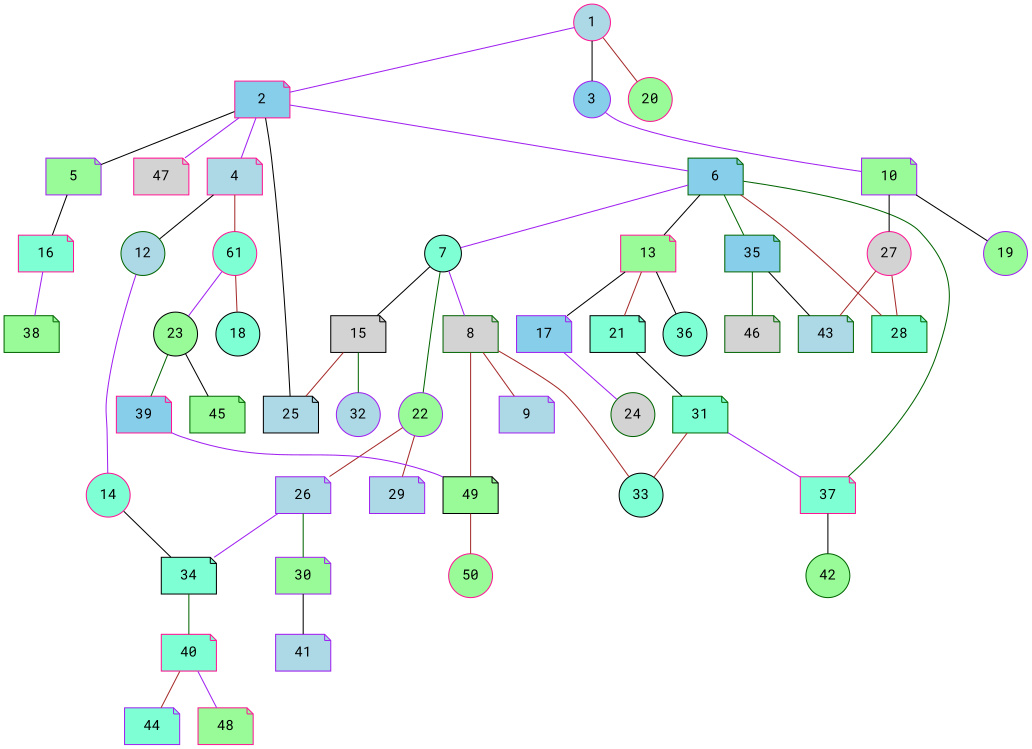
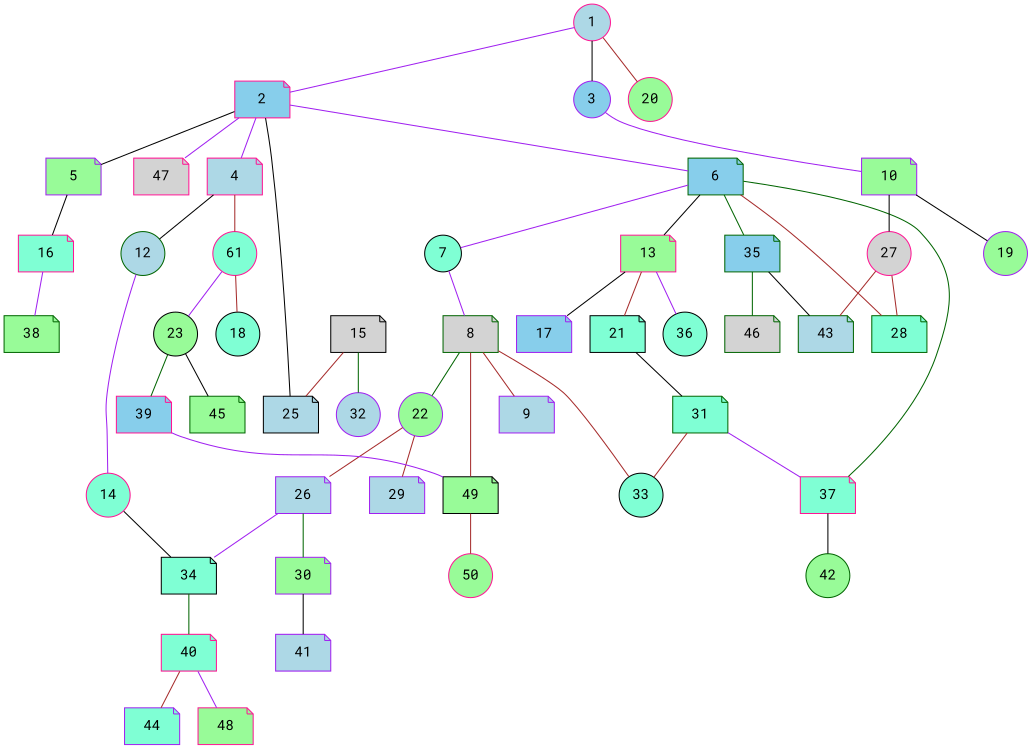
  graph {
    fontname="Roboto Mono"
    node [color=deeppink fillcolor=palegreen fontname="Roboto Mono" shape=note style=filled]
    edge [color=purple fontname="Roboto Mono"]
    1 [fillcolor=lightblue shape=circle]
    2 [fillcolor=skyblue]
    3 [color=purple fillcolor=skyblue shape=circle]
    20 [shape=circle]
    4 [fillcolor=lightblue]
    5 [color=purple]
    6 [color=darkgreen fillcolor=skyblue]
    25 [color=black fillcolor=lightblue]
    47 [fillcolor=lightgrey]
    10 [color=purple]
    n11 [fillcolor=aquamarine label=61 shape=circle]
    12 [color=darkgreen fillcolor=lightblue shape=circle]
    16 [fillcolor=aquamarine]
    7 [color=black fillcolor=aquamarine shape=circle]
    13
    28 [color=darkgreen fillcolor=aquamarine]
    35 [color=darkgreen fillcolor=skyblue]
    37 [fillcolor=aquamarine]
    19 [color=purple shape=circle]
    27 [fillcolor=lightgrey shape=circle]
    18 [color=black fillcolor=aquamarine shape=circle]
    23 [color=black shape=circle]
    14 [fillcolor=aquamarine shape=circle]
    38 [color=darkgreen]
    8 [color=darkgreen fillcolor=lightgrey]
    15 [color=black fillcolor=lightgrey]
    17 [color=purple fillcolor=skyblue]
    21 [color=black fillcolor=aquamarine]
    36 [color=black fillcolor=aquamarine shape=circle]
    43 [color=darkgreen fillcolor=lightblue]
    46 [color=darkgreen fillcolor=lightgrey]
    42 [color=darkgreen shape=circle]
    9 [color=purple fillcolor=lightblue]
    22 [color=purple shape=circle]
    33 [color=black fillcolor=aquamarine shape=circle]
    49 [color=black]
    32 [color=purple fillcolor=lightblue shape=circle]
    26 [color=purple fillcolor=lightblue]
    29 [color=purple fillcolor=lightblue]
    50 [shape=circle]
    39 [fillcolor=skyblue]
    45 [color=darkgreen]
    34 [color=black fillcolor=aquamarine]
-   24 [color=darkgreen fillcolor=lightgrey shape=circle]
    31 [color=darkgreen fillcolor=aquamarine]
    40 [fillcolor=aquamarine]
    30 [color=purple]
    41 [color=purple fillcolor=lightblue]
    44 [color=purple fillcolor=aquamarine]
    48
    1 -- 2
    1 -- 3 [color=black]
    1 -- 20 [color=brown]
    2 -- 4
    2 -- 5 [color=black]
    2 -- 6
    2 -- 25 [color=black]
    2 -- 47
    3 -- 10
    4 -- n11 [color=brown]
    4 -- 12 [color=black]
    5 -- 16 [color=black]
    6 -- 7
    6 -- 13 [color=black]
    6 -- 28 [color=brown]
    6 -- 35 [color=darkgreen]
    6 -- 37 [color=darkgreen]
    10 -- 19 [color=black]
    10 -- 27 [color=black]
    n11 -- 18 [color=brown]
    n11 -- 23
    12 -- 14
    16 -- 38
    7 -- 8
-   7 -- 15 [color=black]
    13 -- 17 [color=black]
    13 -- 21 [color=brown]
-   13 -- 36 [color=black]
+   13 -- 36
    35 -- 43 [color=black]
    35 -- 46 [color=darkgreen]
    37 -- 42 [color=black]
    27 -- 28 [color=brown]
    27 -- 43 [color=brown]
    23 -- 39 [color=darkgreen]
    23 -- 45 [color=black]
    14 -- 34 [color=black]
    8 -- 9 [color=brown]
-   7 -- 22 [color=darkgreen]
+   8 -- 22 [color=darkgreen]
    8 -- 33 [color=brown]
    8 -- 49 [color=brown]
    15 -- 25 [color=brown]
    15 -- 32 [color=darkgreen]
-   17 -- 24
    21 -- 31 [color=black]
    22 -- 26 [color=brown]
    22 -- 29 [color=brown]
    49 -- 50 [color=brown]
    26 -- 34
    26 -- 30 [color=darkgreen]
    39 -- 49
    34 -- 40 [color=darkgreen]
    31 -- 37
    31 -- 33 [color=brown]
    40 -- 44 [color=brown]
    40 -- 48
    30 -- 41 [color=black]
  }
